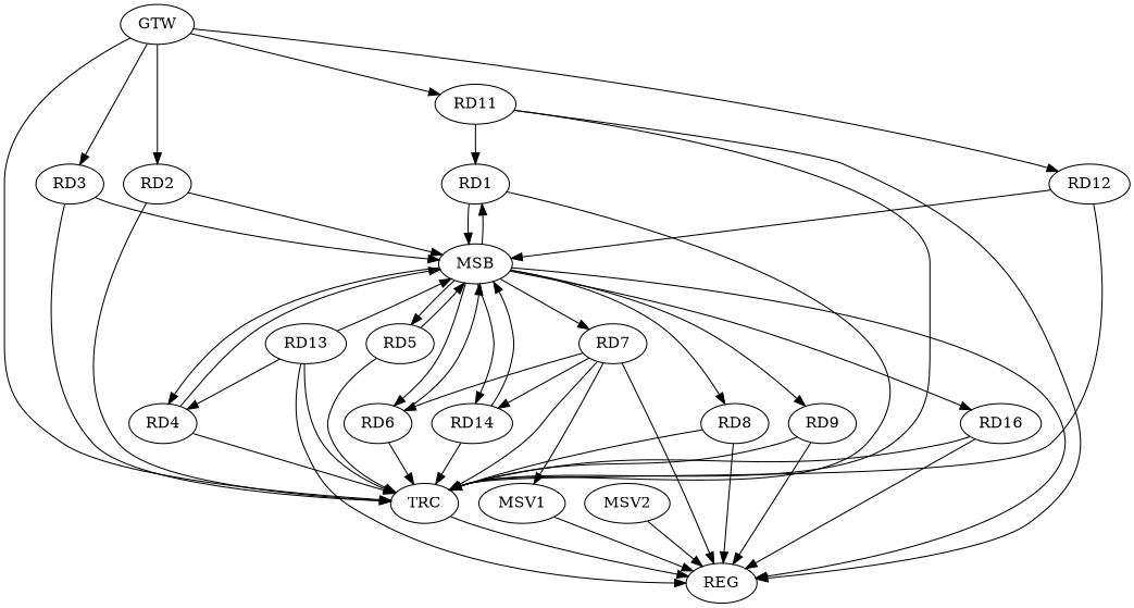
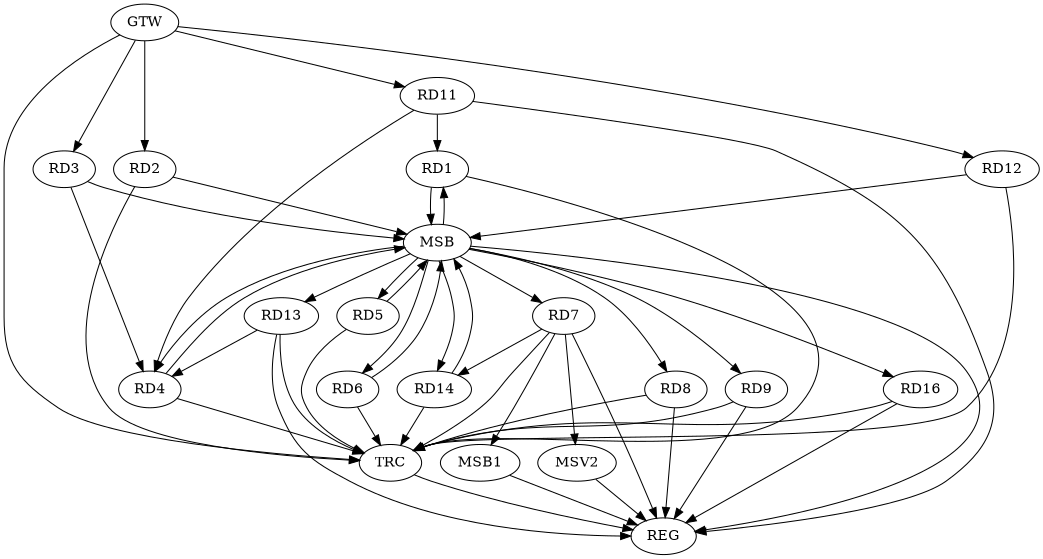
  strict digraph {
    n1 [label=RD1]
    n2 [label=MSB]
    n3 [label=TRC]
    n4 [label=RD4]
    n5 [label=RD5]
    n6 [label=RD6]
    n7 [label=RD7]
    n8 [label=RD14]
    n9 [label=REG]
    n10 [label=RD8]
    n11 [label=RD9]
    n12 [label=RD16]
    n13 [label=RD13]
    n14 [label=RD2]
    n15 [label=RD3]
-   n16 [label=MSV1]
+   n16 [label=MSB1]
    n17 [label=MSV2]
    n18 [label=RD11]
    n19 [label=RD12]
    n20 [label=GTW]
    n1 -> n2
    n1 -> n3
    n2 -> n1
    n2 -> n4
    n2 -> n5
    n2 -> n6
    n2 -> n7
    n2 -> n8
    n2 -> n9
    n2 -> n10
    n2 -> n11
    n2 -> n12
-   n13 -> n2
+   n2 -> n13
    n3 -> n9
    n4 -> n2
    n4 -> n3
    n5 -> n2
    n5 -> n3
    n6 -> n2
    n6 -> n3
    n7 -> n3
    n7 -> n8
    n7 -> n9
    n7 -> n16
-   n7 -> n6
+   n7 -> n17
    n8 -> n2
    n8 -> n3
    n10 -> n3
    n10 -> n9
    n11 -> n3
    n11 -> n9
    n12 -> n3
    n12 -> n9
    n13 -> n3
    n13 -> n4
    n13 -> n9
    n14 -> n2
    n14 -> n3
    n15 -> n2
-   n15 -> n3
+   n15 -> n4
    n16 -> n9
    n17 -> n9
    n18 -> n1
-   n18 -> n3
+   n18 -> n4
    n18 -> n9
    n19 -> n2
    n19 -> n3
    n20 -> n3
    n20 -> n14
    n20 -> n15
    n20 -> n18
    n20 -> n19
  }
